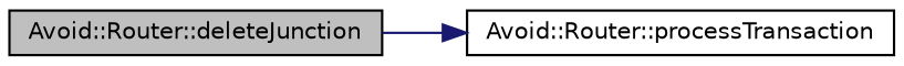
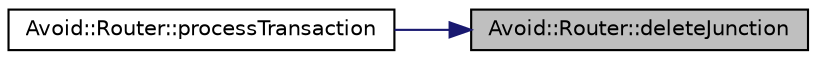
  digraph {
    rankdir=LR
    node [color=black fontname=Helvetica fontsize=10 shape=record style=filled]
    n1 [fillcolor=grey75 fontcolor=black height=0.2 label="Avoid::Router::deleteJunction" width=0.4]
    n2 [fillcolor=white height=0.2 label="Avoid::Router::processTransaction" width=0.4]
-   n1 -> n2 [color=midnightblue fontname=Helvetica fontsize=10 labelfontname=Helvetica labelfontsize=10 style=solid]
+   n2 -> n1 [color=midnightblue fontname=Helvetica fontsize=10 labelfontname=Helvetica labelfontsize=10 style=solid]
  }
